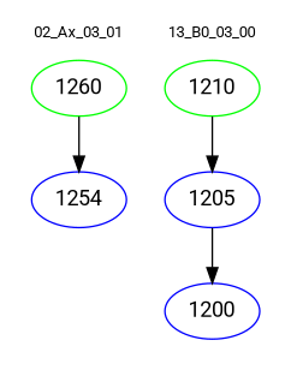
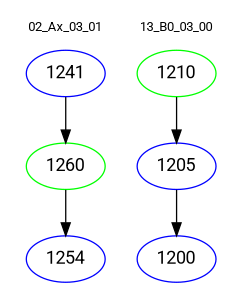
  digraph {
    fontname=Roboto
    node [color=blue fontname=Roboto]
    edge [color=black fontname=Roboto]
+   n1 [label=1241]
    n2 [label=1254]
    n3 [color=green label=1260]
    n4 [label=1205]
    n5 [label=1200]
    n6 [color=green label=1210]
    subgraph cluster_1 {
      color=white
      fontsize=10
      label="02_Ax_03_01"
+     n1
      n2
      n3
    }
    subgraph cluster_2 {
      color=white
      fontsize=10
      label="13_B0_03_00"
      n4
      n5
      n6
    }
+   n1 -> n3
    n3 -> n2
    n4 -> n5
    n6 -> n4
  }
